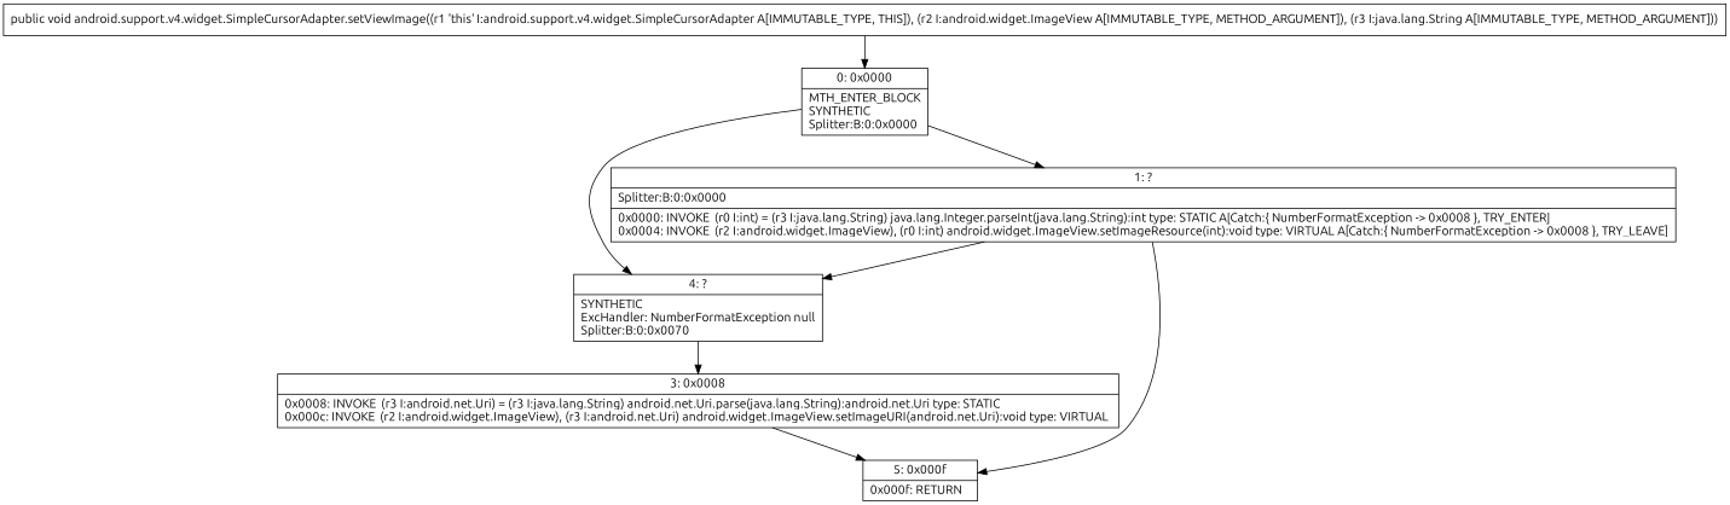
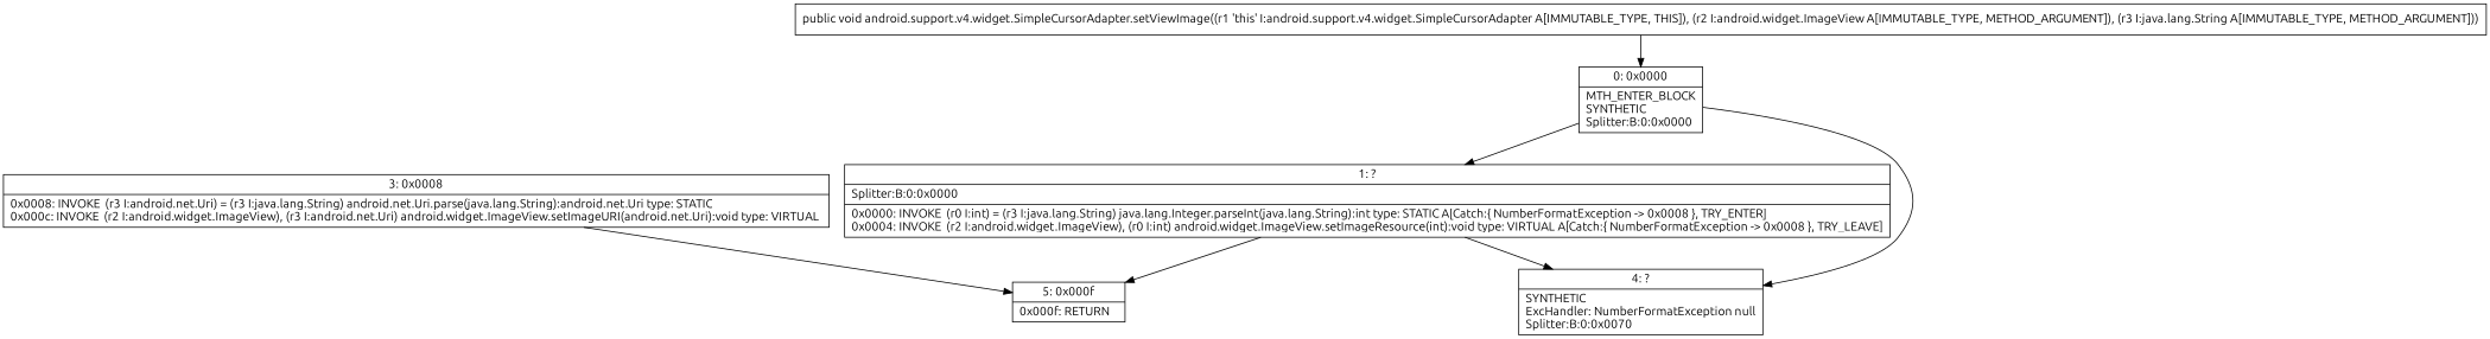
  digraph {
    fontname=Ubuntu
    node [fontname=Ubuntu shape=record]
    edge [fontname=Ubuntu]
    n1 [label="{0\:\ 0x0000|MTH_ENTER_BLOCK\lSYNTHETIC\lSplitter:B:0:0x0000\l}"]
    n2 [label="{1\:\ ?|Splitter:B:0:0x0000\l|0x0000: INVOKE  (r0 I:int) = (r3 I:java.lang.String) java.lang.Integer.parseInt(java.lang.String):int type: STATIC A[Catch:\{ NumberFormatException \-\> 0x0008 \}, TRY_ENTER]\l0x0004: INVOKE  (r2 I:android.widget.ImageView), (r0 I:int) android.widget.ImageView.setImageResource(int):void type: VIRTUAL A[Catch:\{ NumberFormatException \-\> 0x0008 \}, TRY_LEAVE]\l}"]
    n3 [label="{4\:\ ?|SYNTHETIC\lExcHandler: NumberFormatException null\lSplitter:B:0:0x0070\l}"]
    n4 [label="{5\:\ 0x000f|0x000f: RETURN   \l}"]
    n5 [label="{3\:\ 0x0008|0x0008: INVOKE  (r3 I:android.net.Uri) = (r3 I:java.lang.String) android.net.Uri.parse(java.lang.String):android.net.Uri type: STATIC \l0x000c: INVOKE  (r2 I:android.widget.ImageView), (r3 I:android.net.Uri) android.widget.ImageView.setImageURI(android.net.Uri):void type: VIRTUAL \l}"]
    n6 [label="{public void android.support.v4.widget.SimpleCursorAdapter.setViewImage((r1 'this' I:android.support.v4.widget.SimpleCursorAdapter A[IMMUTABLE_TYPE, THIS]), (r2 I:android.widget.ImageView A[IMMUTABLE_TYPE, METHOD_ARGUMENT]), (r3 I:java.lang.String A[IMMUTABLE_TYPE, METHOD_ARGUMENT])) }"]
    n1 -> n2
    n1 -> n3
    n2 -> n3
    n2 -> n4
-   n3 -> n5
    n5 -> n4
    n6 -> n1
  }
